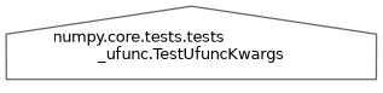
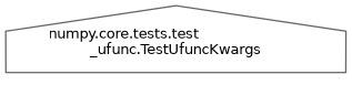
  digraph {
    rankdir=LR
-   n1 [color=grey40 fillcolor=white fontname=Helvetica fontsize=10 height=0.2 label="numpy.core.tests.tests\l_ufunc.TestUfuncKwargs" shape=house style=filled width=0.4]
+   n1 [color=grey40 fillcolor=white fontname=Helvetica fontsize=10 height=0.2 label="numpy.core.tests.test\l_ufunc.TestUfuncKwargs" shape=house style=filled width=0.4]
  }
